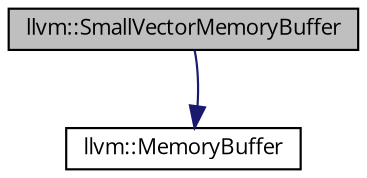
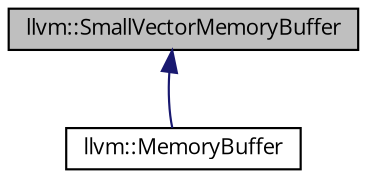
  digraph {
    fontname="Open Sans"
    node [color=black fontname="Open Sans" fontsize=10 shape=box]
    n1 [fillcolor=grey75 fontcolor=black height=0.2 label="llvm::SmallVectorMemoryBuffer" style=filled width=0.4]
    n2 [height=0.2 label="llvm::MemoryBuffer" width=0.4]
-   n2 -> n1 [color=midnightblue dir=back fontname="Open Sans" fontsize=10 labelfontname=Helvetica labelfontsize=10 style=solid]
+   n1 -> n2 [color=midnightblue dir=back fontname="Open Sans" fontsize=10 labelfontname=Helvetica labelfontsize=10 style=solid]
  }
